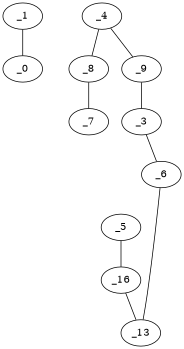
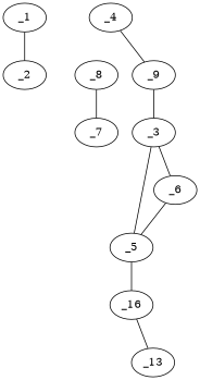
  graph {
    node [charge=0 chem=1 symbol="C  " x=3.6751 y=1.5194]
    edge [valence=1]
    _1 [x=2.809 y=0.0194]
-   _2 [chem=5 symbol="S  " y=0.5194 label=_0]
+   _2 [chem=5 symbol="S  " y=0.5194]
    _3 [x=2.809 y=-0.9806]
    _5 [chem=4 symbol="N  " x=2 y=-1.5684]
    _6 [chem=4 symbol="N  " x=3.618 y=-1.5684]
    _4 [chem=5 symbol="S  "]
    _8 [chem=2 symbol="O  " x=2.6751]
    _9 [chem=2 symbol="O  " x=4.6751]
    n9 [label=_16 x=2.309 y=-2.5194]
    n10 [label=_13 x=3.309 y=-2.5194]
    _7 [chem=2 symbol="O  " y=2.5194]
    _1 -- _2
+   _3 -- _5 [valence=2]
    _3 -- _6
    _5 -- n9
-   _6 -- n10
-   _4 -- _8 [valence=2]
+   _6 -- _5
    _4 -- _9
    _8 -- _7 [valence=2]
    _9 -- _3
    n9 -- n10
  }
